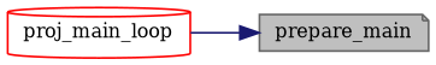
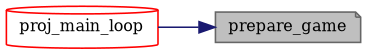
  digraph {
    rankdir=RL
    fontname="DejaVu Serif"
    node [fontname="DejaVu Serif" fontsize=10 style=filled]
-   n1 [color=gray40 fillcolor=grey75 fontcolor=black height=0.2 label=prepare_main shape=note width=0.4]
+   n1 [color=gray40 fillcolor=grey75 fontcolor=black height=0.2 label=prepare_game shape=note width=0.4]
    n2 [color=red fillcolor=white height=0.2 label=proj_main_loop shape=cylinder width=0.4]
    n1 -> n2 [color=midnightblue dir=back fontname="DejaVu Serif" fontsize=10 labelfontname=Helvetica labelfontsize=10 style=solid]
  }
